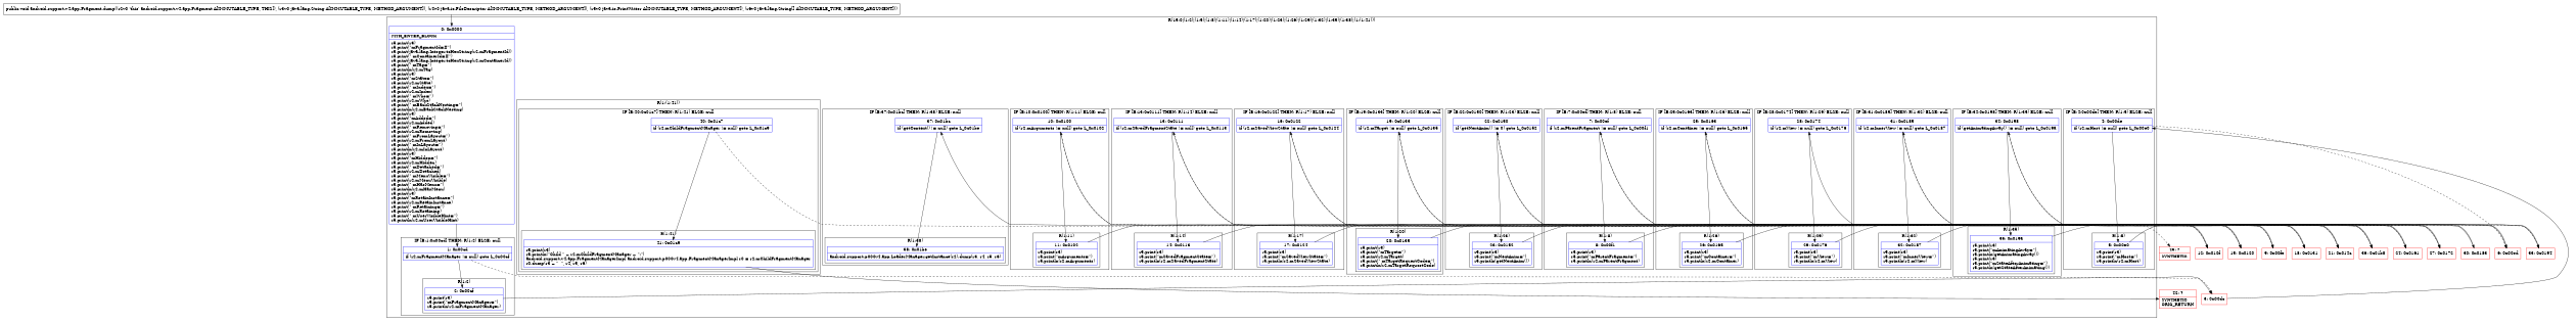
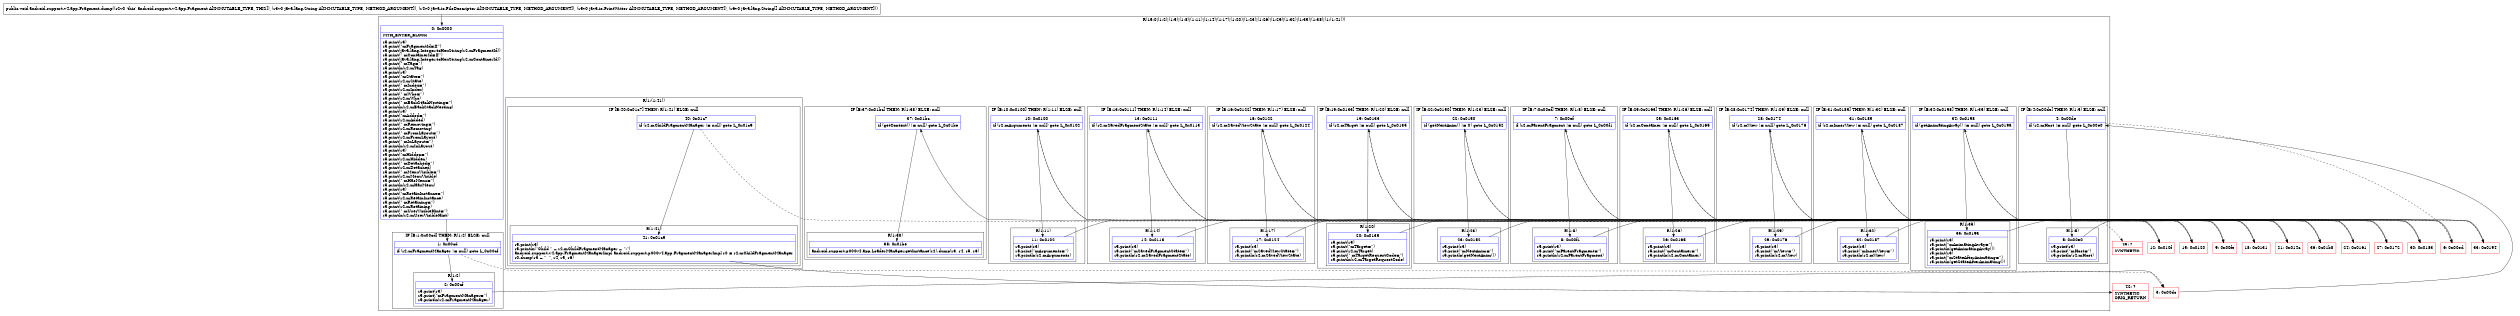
  digraph {
    node [color=blue shape=record]
    n1 [label="{2\:\ 0x00cf|r5.print(r3)\lr5.print(\"mFragmentManager=\")\lr5.println(r2.mFragmentManager)\l}"]
    n2 [label="{1\:\ 0x00cd|if (r2.mFragmentManager != null) goto L_0x00cf\l}"]
    n3 [label="{5\:\ 0x00e0|r5.print(r3)\lr5.print(\"mHost=\")\lr5.println(r2.mHost)\l}"]
    n4 [label="{4\:\ 0x00de|if (r2.mHost != null) goto L_0x00e0\l}"]
    n5 [label="{8\:\ 0x00f1|r5.print(r3)\lr5.print(\"mParentFragment=\")\lr5.println(r2.mParentFragment)\l}"]
    n6 [label="{7\:\ 0x00ef|if (r2.mParentFragment != null) goto L_0x00f1\l}"]
    n7 [label="{11\:\ 0x0102|r5.print(r3)\lr5.print(\"mArguments=\")\lr5.println(r2.mArguments)\l}"]
    n8 [label="{10\:\ 0x0100|if (r2.mArguments != null) goto L_0x0102\l}"]
    n9 [label="{14\:\ 0x0113|r5.print(r3)\lr5.print(\"mSavedFragmentState=\")\lr5.println(r2.mSavedFragmentState)\l}"]
    n10 [label="{13\:\ 0x0111|if (r2.mSavedFragmentState != null) goto L_0x0113\l}"]
    n11 [label="{17\:\ 0x0124|r5.print(r3)\lr5.print(\"mSavedViewState=\")\lr5.println(r2.mSavedViewState)\l}"]
    n12 [label="{16\:\ 0x0122|if (r2.mSavedViewState != null) goto L_0x0124\l}"]
    n13 [label="{20\:\ 0x0135|r5.print(r3)\lr5.print(\"mTarget=\")\lr5.print(r2.mTarget)\lr5.print(\" mTargetRequestCode=\")\lr5.println(r2.mTargetRequestCode)\l}"]
    n14 [label="{19\:\ 0x0133|if (r2.mTarget != null) goto L_0x0135\l}"]
    n15 [label="{23\:\ 0x0152|r5.print(r3)\lr5.print(\"mNextAnim=\")\lr5.println(getNextAnim())\l}"]
    n16 [label="{22\:\ 0x0150|if (getNextAnim() != 0) goto L_0x0152\l}"]
    n17 [label="{26\:\ 0x0165|r5.print(r3)\lr5.print(\"mContainer=\")\lr5.println(r2.mContainer)\l}"]
    n18 [label="{25\:\ 0x0163|if (r2.mContainer != null) goto L_0x0165\l}"]
    n19 [label="{29\:\ 0x0176|r5.print(r3)\lr5.print(\"mView=\")\lr5.println(r2.mView)\l}"]
    n20 [label="{28\:\ 0x0174|if (r2.mView != null) goto L_0x0176\l}"]
    n21 [label="{32\:\ 0x0187|r5.print(r3)\lr5.print(\"mInnerView=\")\lr5.println(r2.mView)\l}"]
    n22 [label="{31\:\ 0x0185|if (r2.mInnerView != null) goto L_0x0187\l}"]
    n23 [label="{35\:\ 0x019a|r5.print(r3)\lr5.print(\"mAnimatingAway=\")\lr5.println(getAnimatingAway())\lr5.print(r3)\lr5.print(\"mStateAfterAnimating=\")\lr5.println(getStateAfterAnimating())\l}"]
    n24 [label="{34\:\ 0x0198|if (getAnimatingAway() != null) goto L_0x019a\l}"]
    n25 [label="{38\:\ 0x01be|android.support.p000v4.app.LoaderManager.getInstance(r2).dump(r3, r4, r5, r6)\l}"]
    n26 [label="{37\:\ 0x01bc|if (getContext() != null) goto L_0x01be\l}"]
    n27 [label="{41\:\ 0x01c9|r5.print(r3)\lr5.println(\"Child \" + r2.mChildFragmentManager + \":\")\landroid.support.v4.app.FragmentManagerImpl android.support.p000v4.app.FragmentManagerImpl r0 = r2.mChildFragmentManager\lr0.dump(r3 + \"  \", r4, r5, r6)\l}"]
    n28 [label="{40\:\ 0x01c7|if (r2.mChildFragmentManager != null) goto L_0x01c9\l}"]
    n29 [label="{0\:\ 0x0000|MTH_ENTER_BLOCK\l|r5.print(r3)\lr5.print(\"mFragmentId=#\")\lr5.print(java.lang.Integer.toHexString(r2.mFragmentId))\lr5.print(\" mContainerId=#\")\lr5.print(java.lang.Integer.toHexString(r2.mContainerId))\lr5.print(\" mTag=\")\lr5.println(r2.mTag)\lr5.print(r3)\lr5.print(\"mState=\")\lr5.print(r2.mState)\lr5.print(\" mIndex=\")\lr5.print(r2.mIndex)\lr5.print(\" mWho=\")\lr5.print(r2.mWho)\lr5.print(\" mBackStackNesting=\")\lr5.println(r2.mBackStackNesting)\lr5.print(r3)\lr5.print(\"mAdded=\")\lr5.print(r2.mAdded)\lr5.print(\" mRemoving=\")\lr5.print(r2.mRemoving)\lr5.print(\" mFromLayout=\")\lr5.print(r2.mFromLayout)\lr5.print(\" mInLayout=\")\lr5.println(r2.mInLayout)\lr5.print(r3)\lr5.print(\"mHidden=\")\lr5.print(r2.mHidden)\lr5.print(\" mDetached=\")\lr5.print(r2.mDetached)\lr5.print(\" mMenuVisible=\")\lr5.print(r2.mMenuVisible)\lr5.print(\" mHasMenu=\")\lr5.println(r2.mHasMenu)\lr5.print(r3)\lr5.print(\"mRetainInstance=\")\lr5.print(r2.mRetainInstance)\lr5.print(\" mRetaining=\")\lr5.print(r2.mRetaining)\lr5.print(\" mUserVisibleHint=\")\lr5.println(r2.mUserVisibleHint)\l}"]
    n30 [color=red label="{3\:\ 0x00dc}"]
    n31 [color=red label="{6\:\ 0x00ed}"]
    n32 [color=red label="{9\:\ 0x00fe}"]
    n33 [color=red label="{12\:\ 0x010f}"]
    n34 [color=red label="{15\:\ 0x0120}"]
    n35 [color=red label="{18\:\ 0x0131}"]
    n36 [color=red label="{21\:\ 0x014c}"]
    n37 [color=red label="{24\:\ 0x0161}"]
    n38 [color=red label="{27\:\ 0x0172}"]
    n39 [color=red label="{30\:\ 0x0183}"]
    n40 [color=red label="{33\:\ 0x0194}"]
    n41 [color=red label="{36\:\ 0x01b8}"]
    n42 [color=red label="{42\:\ ?|SYNTHETIC\lORIG_RETURN\l}"]
    n43 [color=red label="{43\:\ ?|SYNTHETIC\l}"]
    n44 [label="{public void android.support.v4.app.Fragment.dump((r2v0 'this' android.support.v4.app.Fragment A[IMMUTABLE_TYPE, THIS]), (r3v0 java.lang.String A[IMMUTABLE_TYPE, METHOD_ARGUMENT]), (r4v0 java.io.FileDescriptor A[IMMUTABLE_TYPE, METHOD_ARGUMENT]), (r5v0 java.io.PrintWriter A[IMMUTABLE_TYPE, METHOD_ARGUMENT]), (r6v0 java.lang.String[] A[IMMUTABLE_TYPE, METHOD_ARGUMENT])) }" color=""]
    subgraph cluster_1 {
      label="R(15:0|(1:2)|(1:5)|(1:8)|(1:11)|(1:14)|(1:17)|(1:20)|(1:23)|(1:26)|(1:29)|(1:32)|(1:35)|(1:38)|(1:(1:41)))"
      n29
      subgraph cluster_2 {
        label="IF [B:1:0x00cd] THEN: R(1:2) ELSE: null"
        n2
        subgraph cluster_3 {
          label="R(1:2)"
          n1
        }
      }
      subgraph cluster_4 {
        label="IF [B:4:0x00de] THEN: R(1:5) ELSE: null"
        n4
        subgraph cluster_5 {
          label="R(1:5)"
          n3
        }
      }
      subgraph cluster_6 {
        label="IF [B:7:0x00ef] THEN: R(1:8) ELSE: null"
        n6
        subgraph cluster_7 {
          label="R(1:8)"
          n5
        }
      }
      subgraph cluster_8 {
        label="IF [B:10:0x0100] THEN: R(1:11) ELSE: null"
        n8
        subgraph cluster_9 {
          label="R(1:11)"
          n7
        }
      }
      subgraph cluster_10 {
        label="IF [B:13:0x0111] THEN: R(1:14) ELSE: null"
        n10
        subgraph cluster_11 {
          label="R(1:14)"
          n9
        }
      }
      subgraph cluster_12 {
        label="IF [B:16:0x0122] THEN: R(1:17) ELSE: null"
        n12
        subgraph cluster_13 {
          label="R(1:17)"
          n11
        }
      }
      subgraph cluster_14 {
        label="IF [B:19:0x0133] THEN: R(1:20) ELSE: null"
        n14
        subgraph cluster_15 {
          label="R(1:20)"
          n13
        }
      }
      subgraph cluster_16 {
        label="IF [B:22:0x0150] THEN: R(1:23) ELSE: null"
        n16
        subgraph cluster_17 {
          label="R(1:23)"
          n15
        }
      }
      subgraph cluster_18 {
        label="IF [B:25:0x0163] THEN: R(1:26) ELSE: null"
        n18
        subgraph cluster_19 {
          label="R(1:26)"
          n17
        }
      }
      subgraph cluster_20 {
        label="IF [B:28:0x0174] THEN: R(1:29) ELSE: null"
        n20
        subgraph cluster_21 {
          label="R(1:29)"
          n19
        }
      }
      subgraph cluster_22 {
        label="IF [B:31:0x0185] THEN: R(1:32) ELSE: null"
        n22
        subgraph cluster_23 {
          label="R(1:32)"
          n21
        }
      }
      subgraph cluster_24 {
        label="IF [B:34:0x0198] THEN: R(1:35) ELSE: null"
        n24
        subgraph cluster_25 {
          label="R(1:35)"
          n23
        }
      }
      subgraph cluster_26 {
        label="IF [B:37:0x01bc] THEN: R(1:38) ELSE: null"
        n26
        subgraph cluster_27 {
          label="R(1:38)"
          n25
        }
      }
      subgraph cluster_28 {
        label="R(1:(1:41))"
        subgraph cluster_29 {
          label="IF [B:40:0x01c7] THEN: R(1:41) ELSE: null"
          n28
          subgraph cluster_30 {
            label="R(1:41)"
            n27
          }
        }
      }
    }
    n1 -> n30
    n2 -> n1
    n2 -> n30 [style=dashed]
    n3 -> n31
    n4 -> n3
    n4 -> n31 [style=dashed]
    n5 -> n32
    n6 -> n5
    n6 -> n32 [style=dashed]
    n7 -> n33
    n8 -> n7
    n8 -> n33 [style=dashed]
    n9 -> n34
    n10 -> n9
    n10 -> n34 [style=dashed]
    n11 -> n35
    n12 -> n11
    n12 -> n35 [style=dashed]
    n13 -> n36
    n14 -> n13
    n14 -> n36 [style=dashed]
    n15 -> n37
    n16 -> n15
    n16 -> n37 [style=dashed]
    n17 -> n38
    n18 -> n17
    n18 -> n38 [style=dashed]
    n19 -> n39
    n20 -> n19
+   n20 -> n39 [style=dashed]
    n21 -> n40
    n22 -> n21
    n22 -> n40 [style=dashed]
    n23 -> n41
    n24 -> n23
    n24 -> n41 [style=dashed]
    n26 -> n25
    n27 -> n42
    n28 -> n27
    n28 -> n43 [style=dashed]
    n29 -> n2
    n30 -> n4
    n31 -> n6
    n32 -> n8
    n33 -> n10
    n34 -> n12
    n35 -> n14
    n36 -> n16
    n37 -> n18
    n38 -> n20
    n39 -> n22
    n40 -> n24
    n41 -> n26
    n44 -> n29
  }
